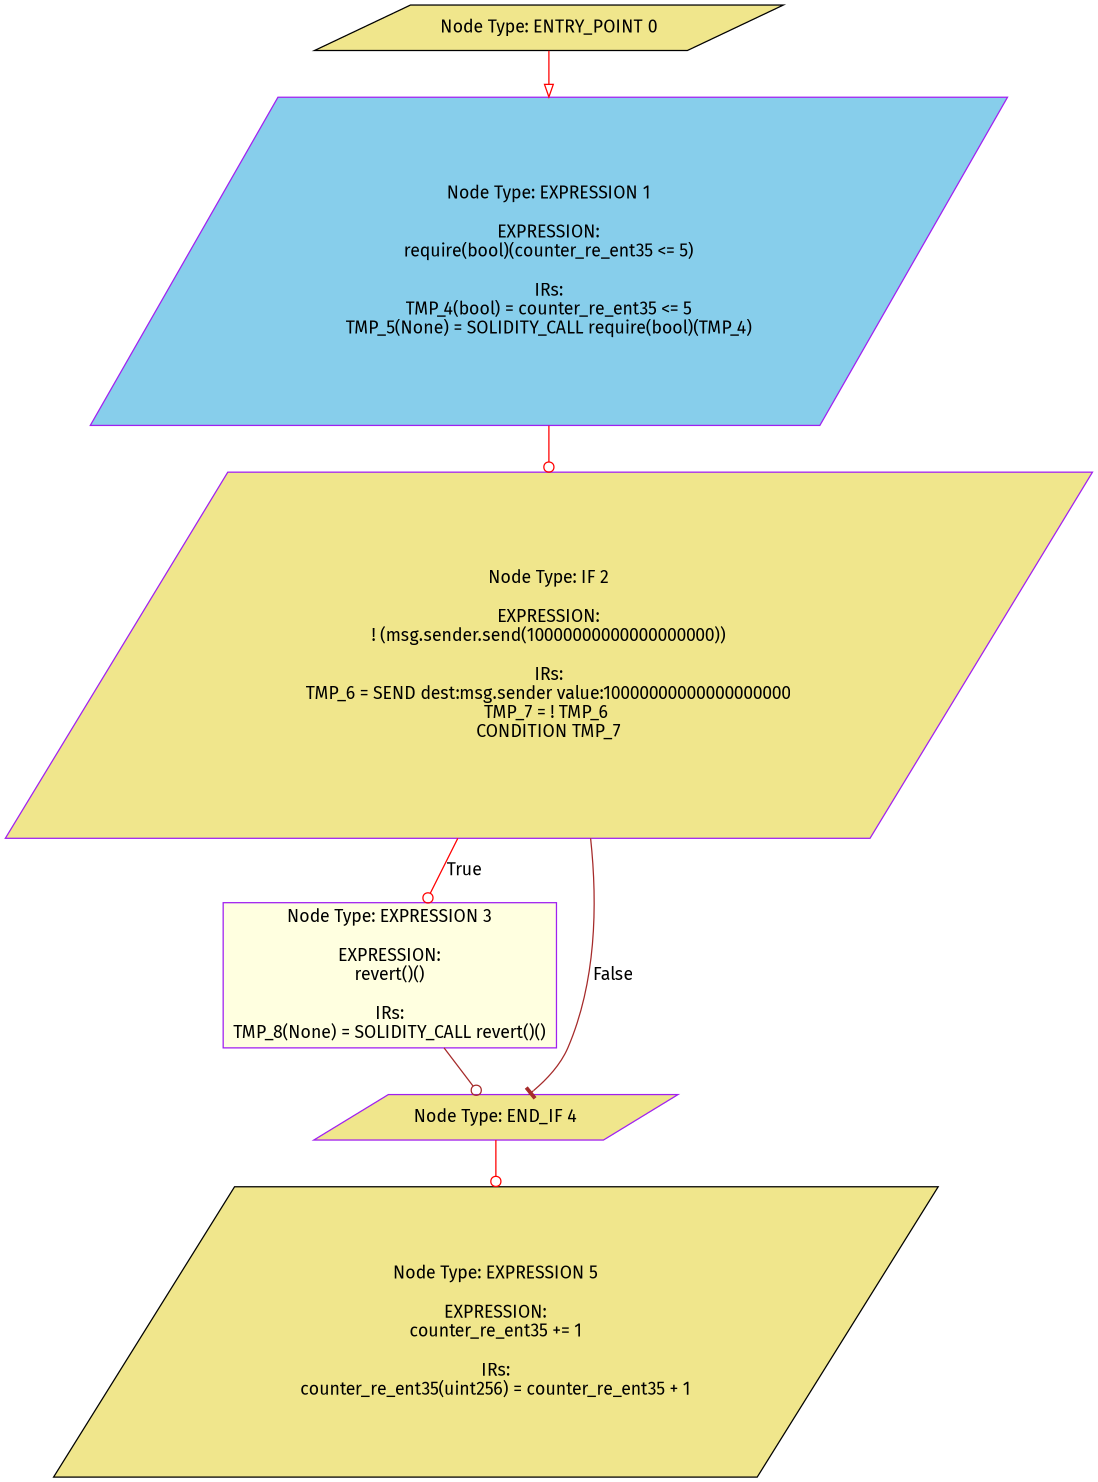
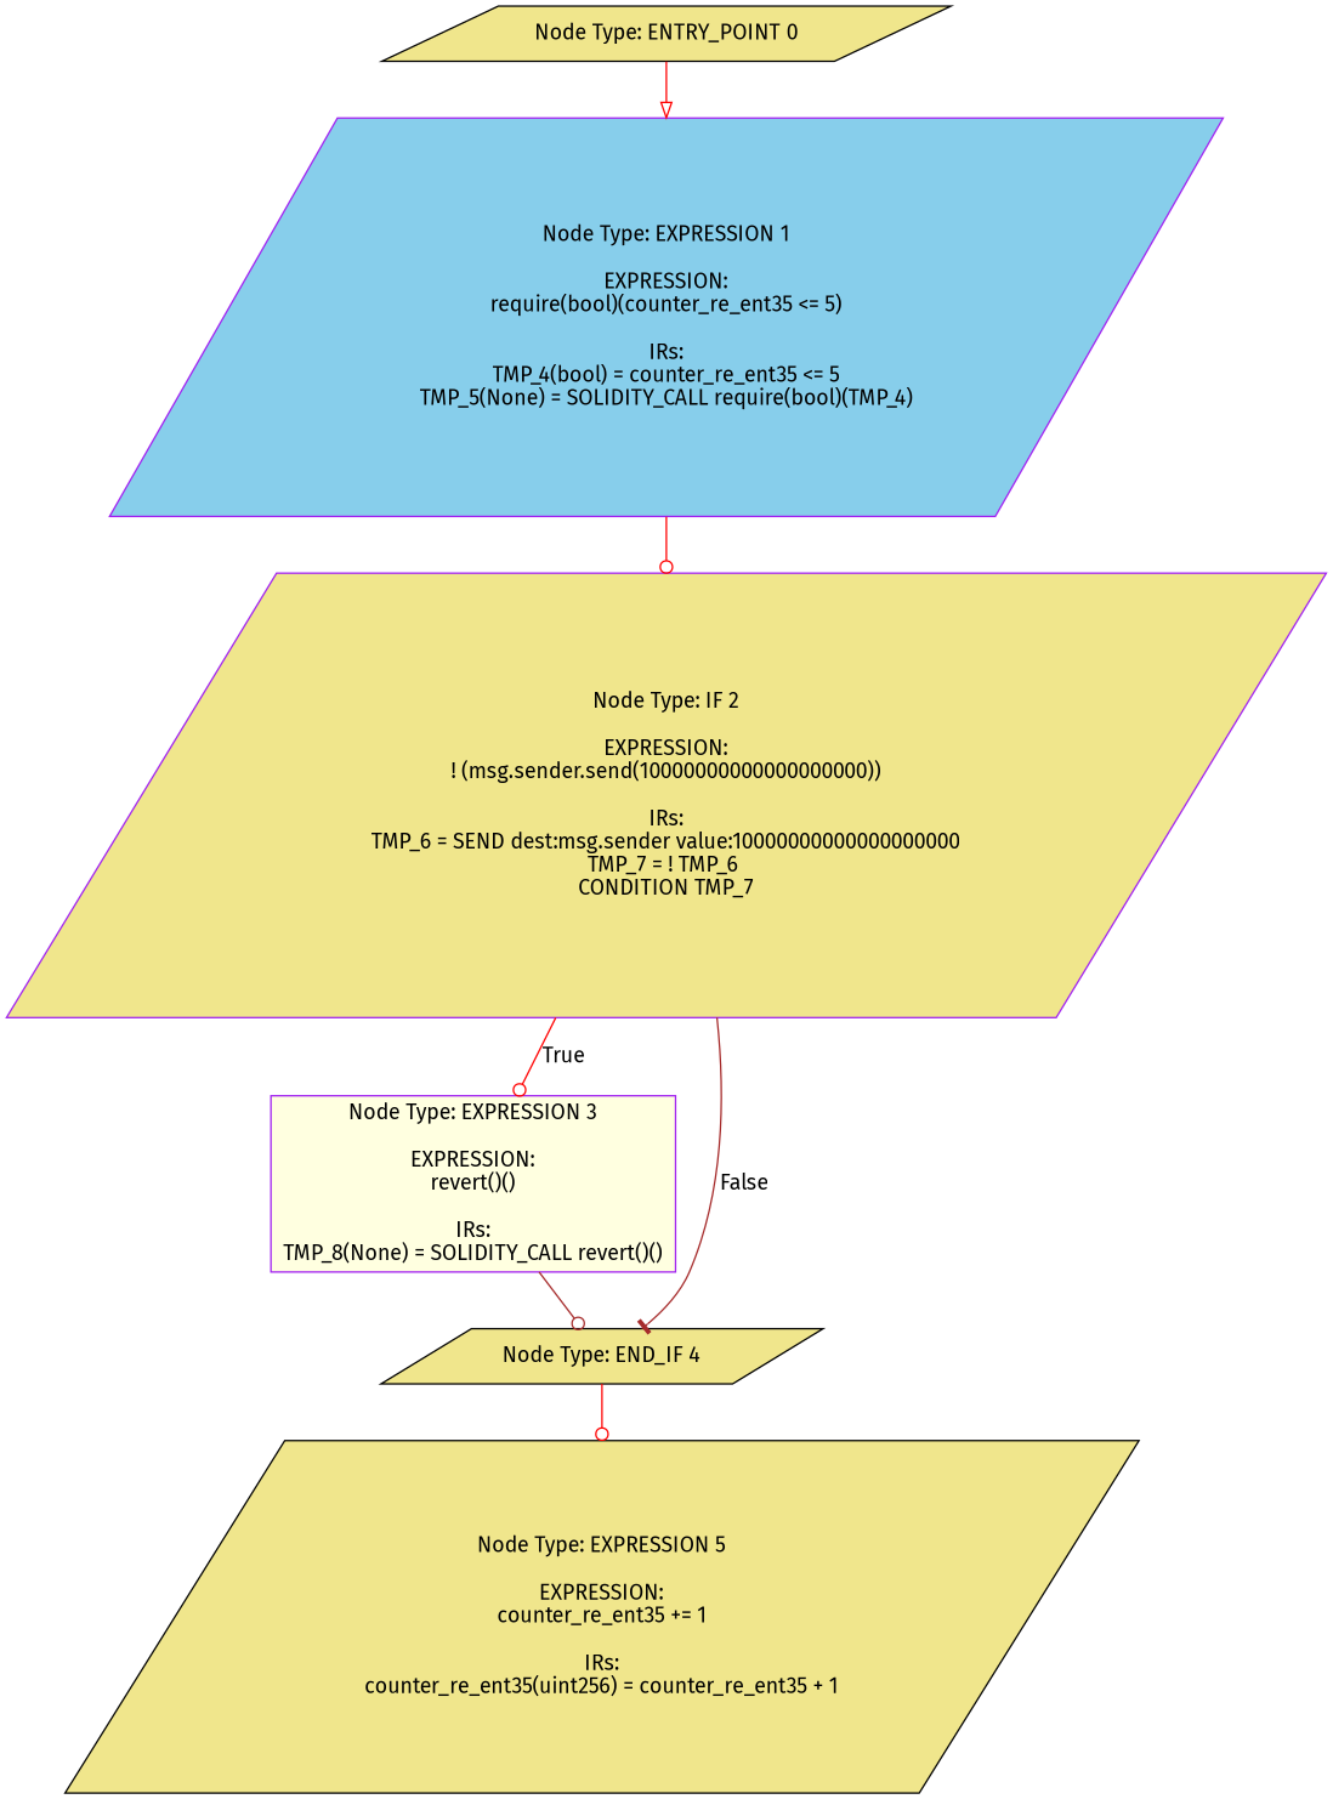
  digraph {
    fontname="Fira Sans"
    node [style=filled fillcolor=khaki color=black shape=parallelogram fontname="Fira Sans"]
    edge [color=red arrowhead=odot fontname="Fira Sans"]
    n1 [label="Node Type: ENTRY_POINT 0\n"]
    n2 [label="Node Type: EXPRESSION 1\n\nEXPRESSION:\nrequire(bool)(counter_re_ent35 <= 5)\n\nIRs:\nTMP_4(bool) = counter_re_ent35 <= 5\nTMP_5(None) = SOLIDITY_CALL require(bool)(TMP_4)" fillcolor=skyblue color=purple]
    n3 [label="Node Type: IF 2\n\nEXPRESSION:\n! (msg.sender.send(10000000000000000000))\n\nIRs:\nTMP_6 = SEND dest:msg.sender value:10000000000000000000\nTMP_7 = ! TMP_6 \nCONDITION TMP_7" color=purple]
    n4 [label="Node Type: EXPRESSION 3\n\nEXPRESSION:\nrevert()()\n\nIRs:\nTMP_8(None) = SOLIDITY_CALL revert()()" fillcolor=lightyellow color=purple shape=box]
-   n5 [label="Node Type: END_IF 4\n" color=purple]
+   n5 [label="Node Type: END_IF 4\n"]
    n6 [label="Node Type: EXPRESSION 5\n\nEXPRESSION:\ncounter_re_ent35 += 1\n\nIRs:\ncounter_re_ent35(uint256) = counter_re_ent35 + 1"]
    n1 -> n2 [arrowhead=onormal]
    n2 -> n3
    n3 -> n4 [label=True]
    n3 -> n5 [label=False color=brown arrowhead=tee]
    n4 -> n5 [color=brown]
    n5 -> n6
  }
